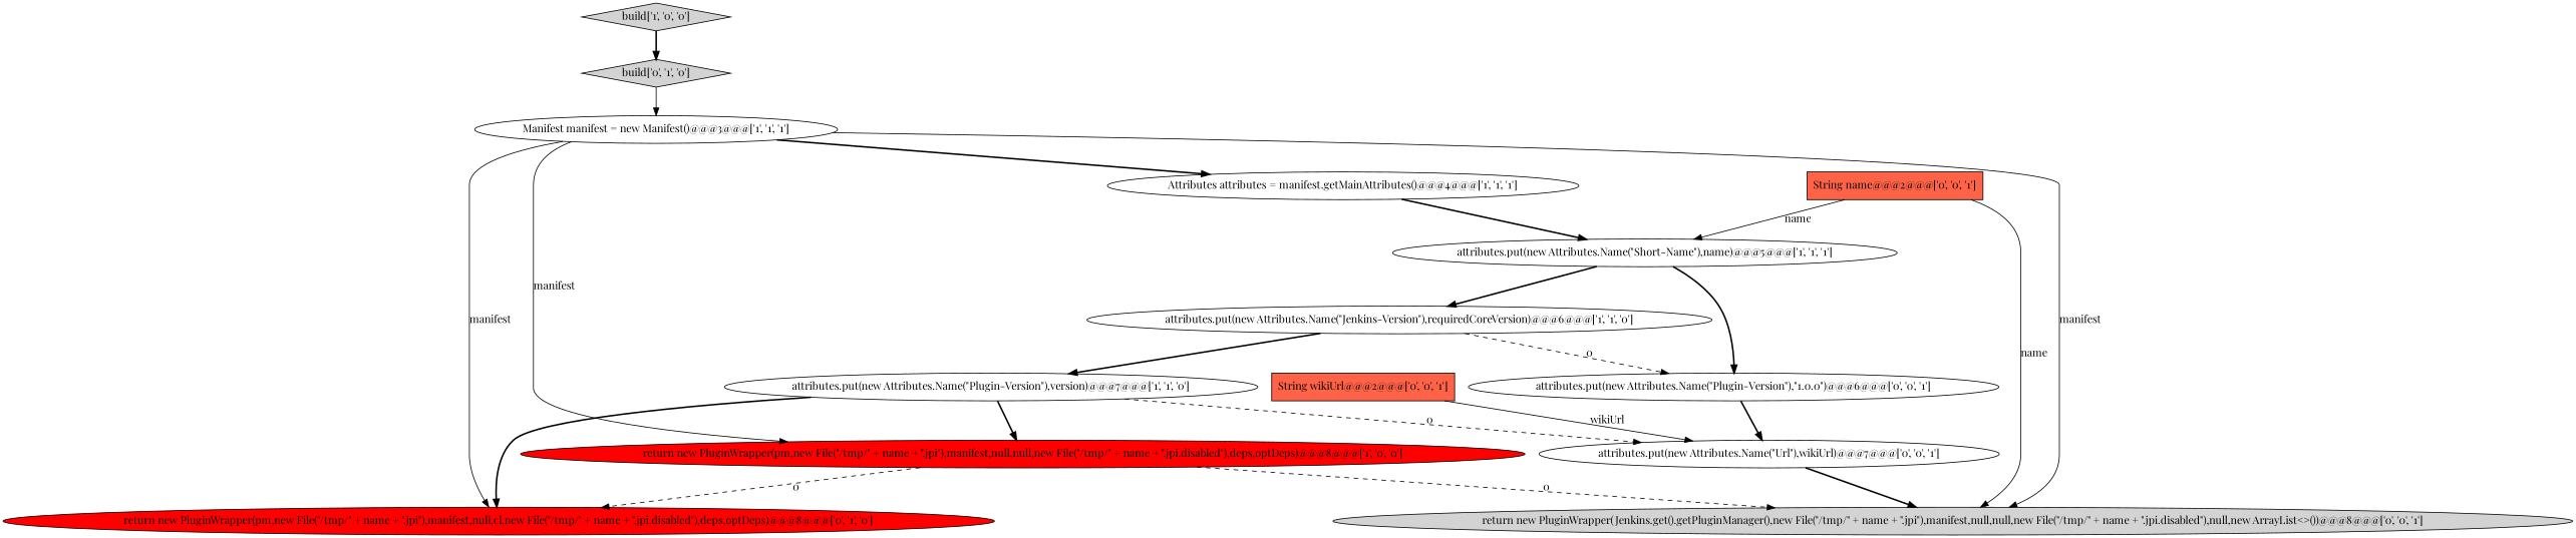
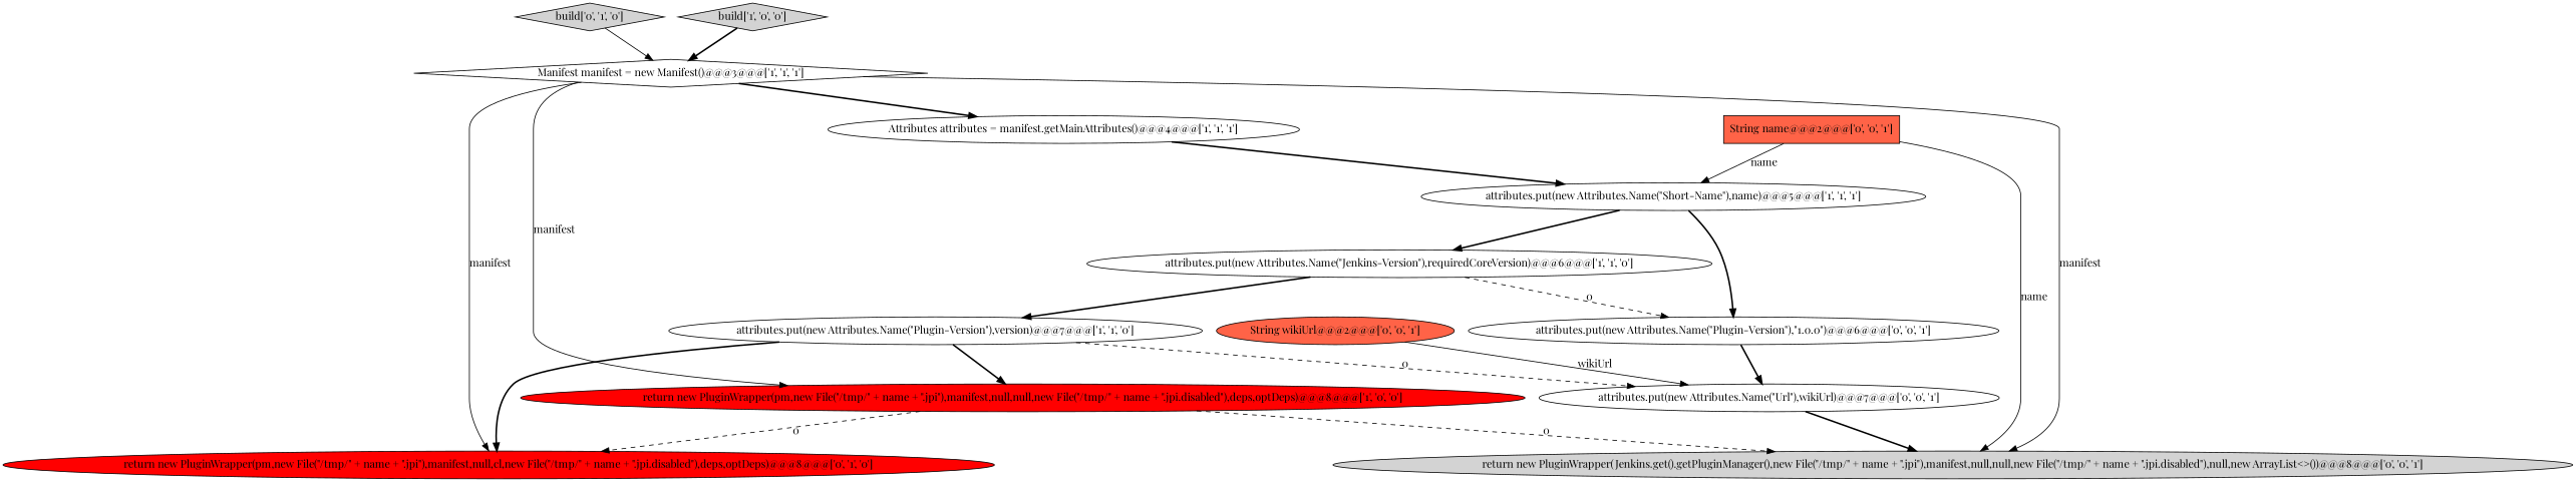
  digraph {
    fontname="Playfair Display"
    node [fillcolor=white fontname="Playfair Display" shape=ellipse style=filled]
    edge [fontname="Playfair Display" style=bold]
    n1 [label="attributes.put(new Attributes.Name(\"Jenkins-Version\"),requiredCoreVersion)@@@6@@@['1', '1', '0']"]
    n2 [label="attributes.put(new Attributes.Name(\"Plugin-Version\"),\"1.0.0\")@@@6@@@['0', '0', '1']"]
    n3 [label="attributes.put(new Attributes.Name(\"Plugin-Version\"),version)@@@7@@@['1', '1', '0']"]
    n4 [label="attributes.put(new Attributes.Name(\"Url\"),wikiUrl)@@@7@@@['0', '0', '1']"]
    n5 [fillcolor=red label="return new PluginWrapper(pm,new File(\"/tmp/\" + name + \".jpi\"),manifest,null,cl,new File(\"/tmp/\" + name + \".jpi.disabled\"),deps,optDeps)@@@8@@@['0', '1', '0']"]
    n6 [fillcolor=red label="return new PluginWrapper(pm,new File(\"/tmp/\" + name + \".jpi\"),manifest,null,null,new File(\"/tmp/\" + name + \".jpi.disabled\"),deps,optDeps)@@@8@@@['1', '0', '0']"]
    n7 [label="Attributes attributes = manifest.getMainAttributes()@@@4@@@['1', '1', '1']"]
    n8 [label="attributes.put(new Attributes.Name(\"Short-Name\"),name)@@@5@@@['1', '1', '1']"]
    n9 [fillcolor=lightgray label="build['0', '1', '0']" shape=diamond]
-   n10 [label="Manifest manifest = new Manifest()@@@3@@@['1', '1', '1']"]
+   n10 [label="Manifest manifest = new Manifest()@@@3@@@['1', '1', '1']" shape=diamond]
    n11 [fillcolor=lightgray label="return new PluginWrapper(Jenkins.get().getPluginManager(),new File(\"/tmp/\" + name + \".jpi\"),manifest,null,null,new File(\"/tmp/\" + name + \".jpi.disabled\"),null,new ArrayList<>())@@@8@@@['0', '0', '1']"]
    n12 [fillcolor=tomato label="String name@@@2@@@['0', '0', '1']" shape=box]
-   n13 [fillcolor=tomato label="String wikiUrl@@@2@@@['0', '0', '1']" shape=box]
+   n13 [fillcolor=tomato label="String wikiUrl@@@2@@@['0', '0', '1']"]
    n14 [fillcolor=lightgray label="build['1', '0', '0']" shape=diamond]
    n1 -> n2 [label=0 style=dashed]
    n1 -> n3
    n2 -> n4
    n3 -> n4 [label=0 style=dashed]
    n3 -> n5
    n3 -> n6
    n4 -> n11
    n6 -> n5 [label=0 style=dashed]
    n6 -> n11 [label=0 style=dashed]
    n7 -> n8
    n8 -> n1
    n8 -> n2
    n9 -> n10 [style=solid]
    n10 -> n5 [label=manifest style=solid]
    n10 -> n6 [label=manifest style=solid]
    n10 -> n7
    n10 -> n11 [label=manifest style=solid]
    n12 -> n8 [label=name style=solid]
    n12 -> n11 [label=name style=solid]
    n13 -> n4 [label=wikiUrl style=solid]
-   n14 -> n9
+   n14 -> n10
  }
